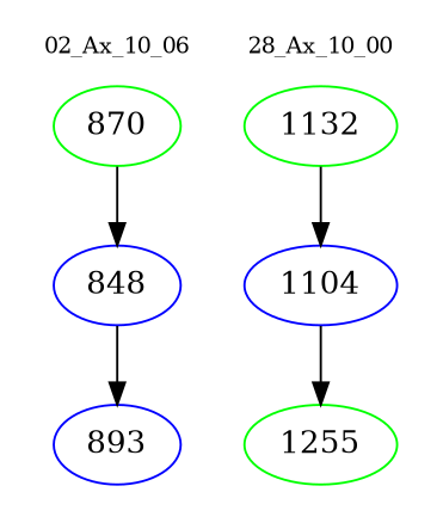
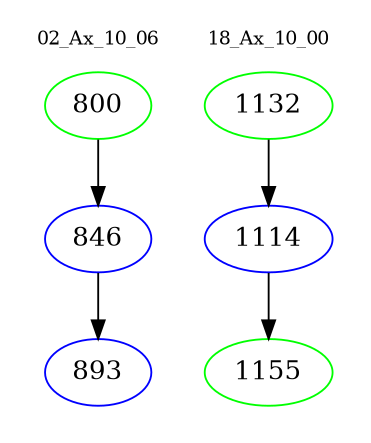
  digraph {
    node [color=green]
    edge [color=black]
-   n1 [label=870]
-   n2 [color=blue label=848]
+   n1 [label=800]
+   n2 [color=blue label=846]
    n3 [color=blue label=893]
    n4 [label=1132]
-   n5 [color=blue label=1104]
-   n6 [label=1255]
+   n5 [color=blue label=1114]
+   n6 [label=1155]
    subgraph cluster_1 {
      color=white
      fontsize=10
      label="02_Ax_10_06"
      n1
      n2
      n3
    }
    subgraph cluster_2 {
      color=white
      fontsize=10
-     label="28_Ax_10_00"
+     label="18_Ax_10_00"
      n4
      n5
      n6
    }
    n1 -> n2
    n2 -> n3
    n4 -> n5
    n5 -> n6
  }
